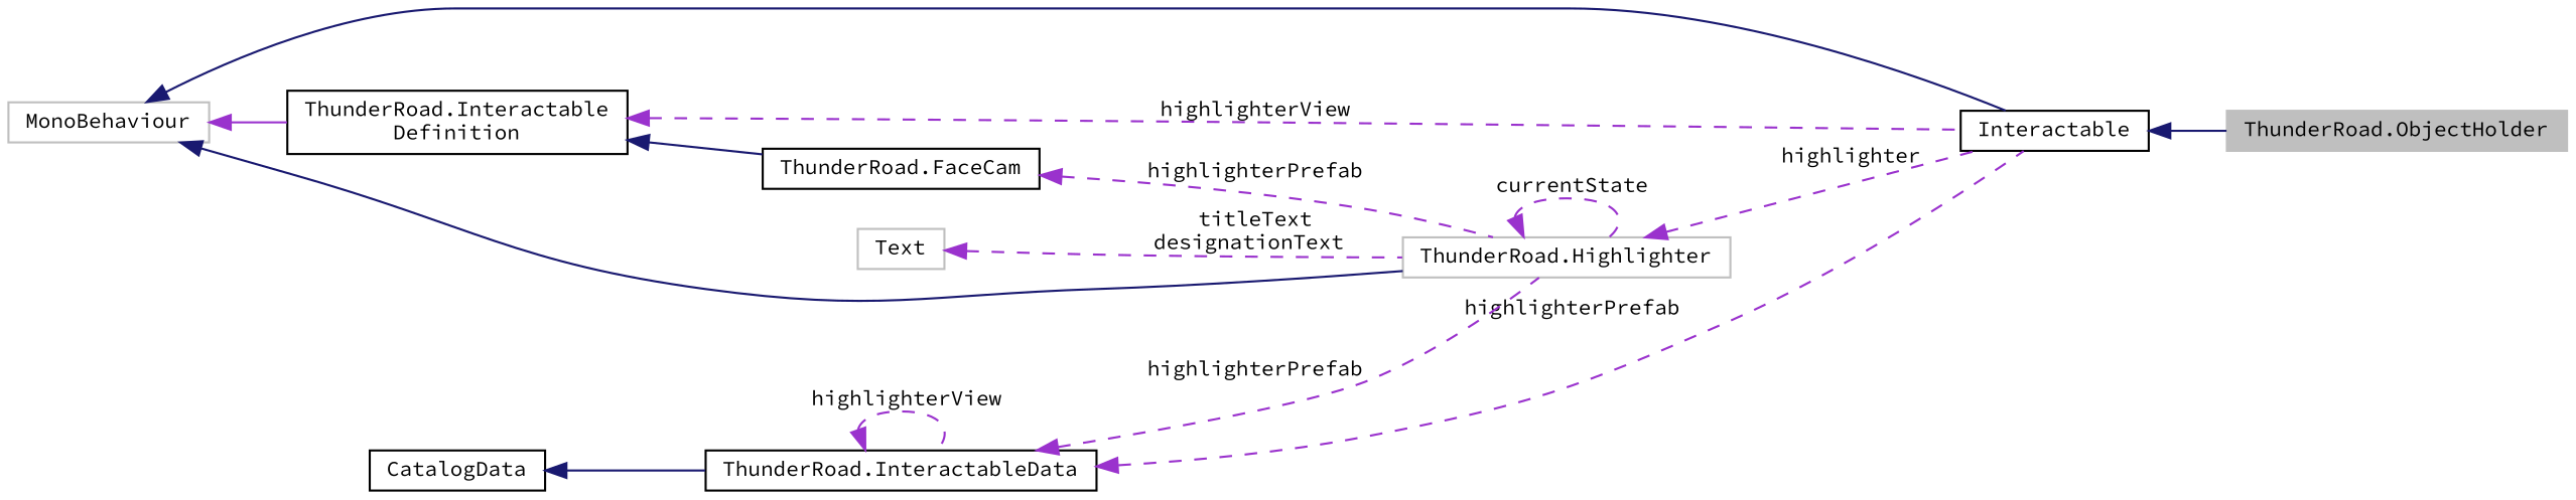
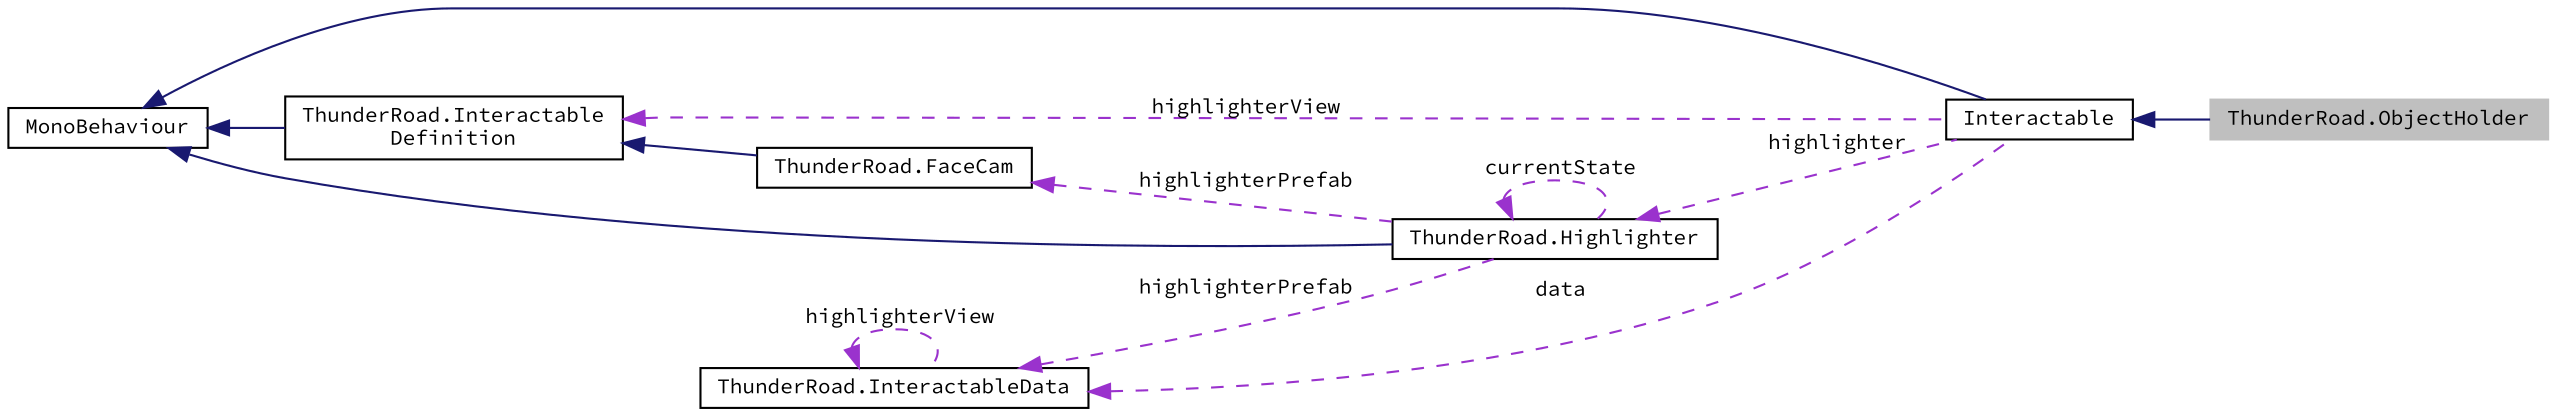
  digraph {
    fontname="Source Code Pro"
    rankdir=LR
    node [color=black fillcolor=white fontname="Source Code Pro" fontsize=10 shape=record style=filled]
    edge [color=darkorchid3 dir=back fontname="Source Code Pro" fontsize=10 labelfontname=Helvetica labelfontsize=10 style=dashed]
    n1 [color=grey75 fillcolor=grey75 fontcolor=black height=0.2 label="ThunderRoad.ObjectHolder" width=0.4]
    n2 [height=0.2 label=Interactable width=0.4]
-   n3 [color=grey75 height=0.2 label=MonoBehaviour width=0.4]
-   n4 [color=grey75 height=0.2 label="ThunderRoad.Highlighter" width=0.4]
+   n3 [height=0.2 label=MonoBehaviour width=0.4]
+   n4 [height=0.2 label="ThunderRoad.Highlighter" width=0.4]
    n5 [height=0.2 label="ThunderRoad.Interactable\lDefinition" width=0.4]
    n6 [height=0.2 label="ThunderRoad.FaceCam" width=0.4]
    n7 [height=0.2 label="ThunderRoad.InteractableData" width=0.4]
-   n8 [color=grey75 height=0.2 label=Text width=0.4]
-   n9 [height=0.2 label=CatalogData width=0.4]
    n2 -> n1 [color=midnightblue style=solid]
    n3 -> n2 [color=midnightblue style=solid]
    n3 -> n4 [color=midnightblue style=solid]
-   n3 -> n5 [style=solid]
+   n3 -> n5 [color=midnightblue style=solid]
    n4 -> n2 [label=" highlighter"]
    n4 -> n4 [label=" currentState"]
    n5 -> n2 [label=" highlighterView"]
    n5 -> n6 [color=midnightblue style=solid]
    n6 -> n4 [label=" highlighterPrefab"]
-   n7 -> n2 [label=" highlighterPrefab"]
+   n7 -> n2 [label=" data"]
    n7 -> n4 [label=" highlighterPrefab"]
    n7 -> n7 [label=" highlighterView"]
-   n8 -> n4 [label=" titleText\ndesignationText"]
-   n9 -> n7 [color=midnightblue style=solid]
  }
